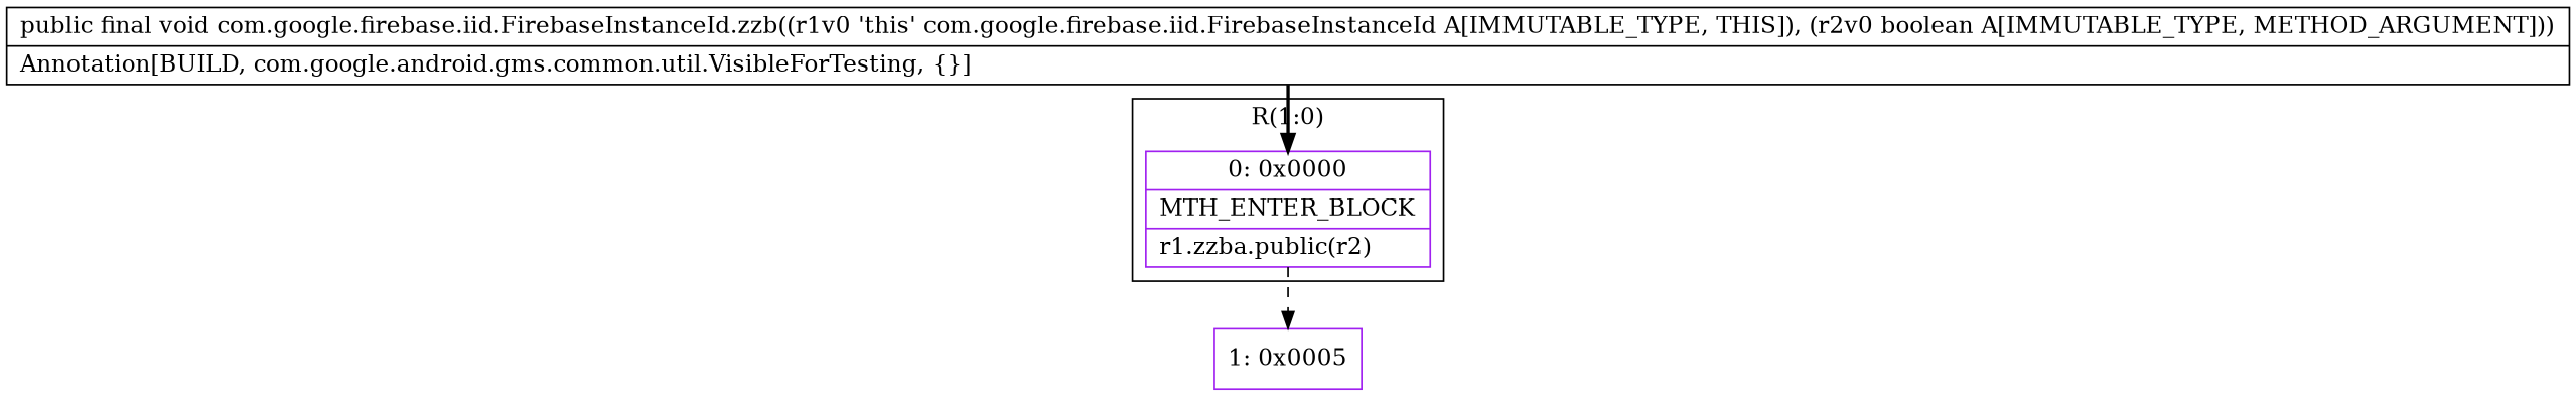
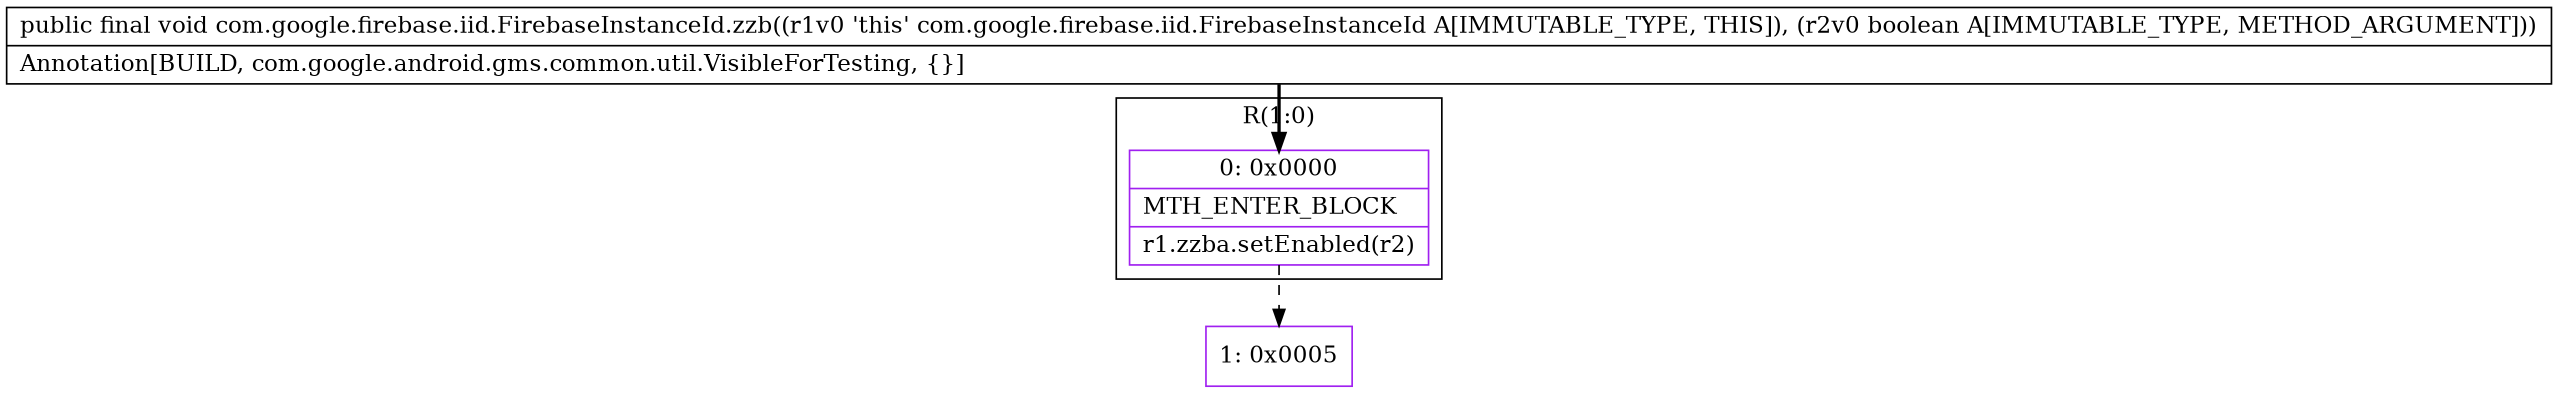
  digraph {
    node [color=purple shape=record]
-   n1 [label="{0\:\ 0x0000|MTH_ENTER_BLOCK\l|r1.zzba.public(r2)\l}"]
+   n1 [label="{0\:\ 0x0000|MTH_ENTER_BLOCK\l|r1.zzba.setEnabled(r2)\l}"]
    n2 [label="{1\:\ 0x0005}"]
    n3 [label="{public final void com.google.firebase.iid.FirebaseInstanceId.zzb((r1v0 'this' com.google.firebase.iid.FirebaseInstanceId A[IMMUTABLE_TYPE, THIS]), (r2v0 boolean A[IMMUTABLE_TYPE, METHOD_ARGUMENT]))  | Annotation[BUILD, com.google.android.gms.common.util.VisibleForTesting, \{\}]\l}" color=black]
    subgraph cluster_1 {
      label="R(1:0)"
      n1
    }
    n1 -> n2 [style=dashed]
    n3 -> n1 [style=bold]
  }
